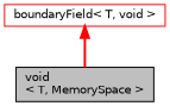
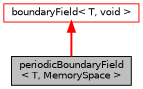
  digraph {
    node [fontname=Helvetica fontsize=10 shape=box style=filled]
-   n1 [color=black fillcolor=grey75 fontcolor=black height=0.2 label="void\l\< T, MemorySpace \>" width=0.4]
+   n1 [color=black fillcolor=grey75 fontcolor=black height=0.2 label="periodicBoundaryField\l\< T, MemorySpace \>" width=0.4]
    n2 [color=red fillcolor=white height=0.2 label="boundaryField\< T, void \>" width=0.4]
    n2 -> n1 [color=red dir=back fontname=Helvetica fontsize=10 labelfontname=Helvetica labelfontsize=10 style=bold]
  }
